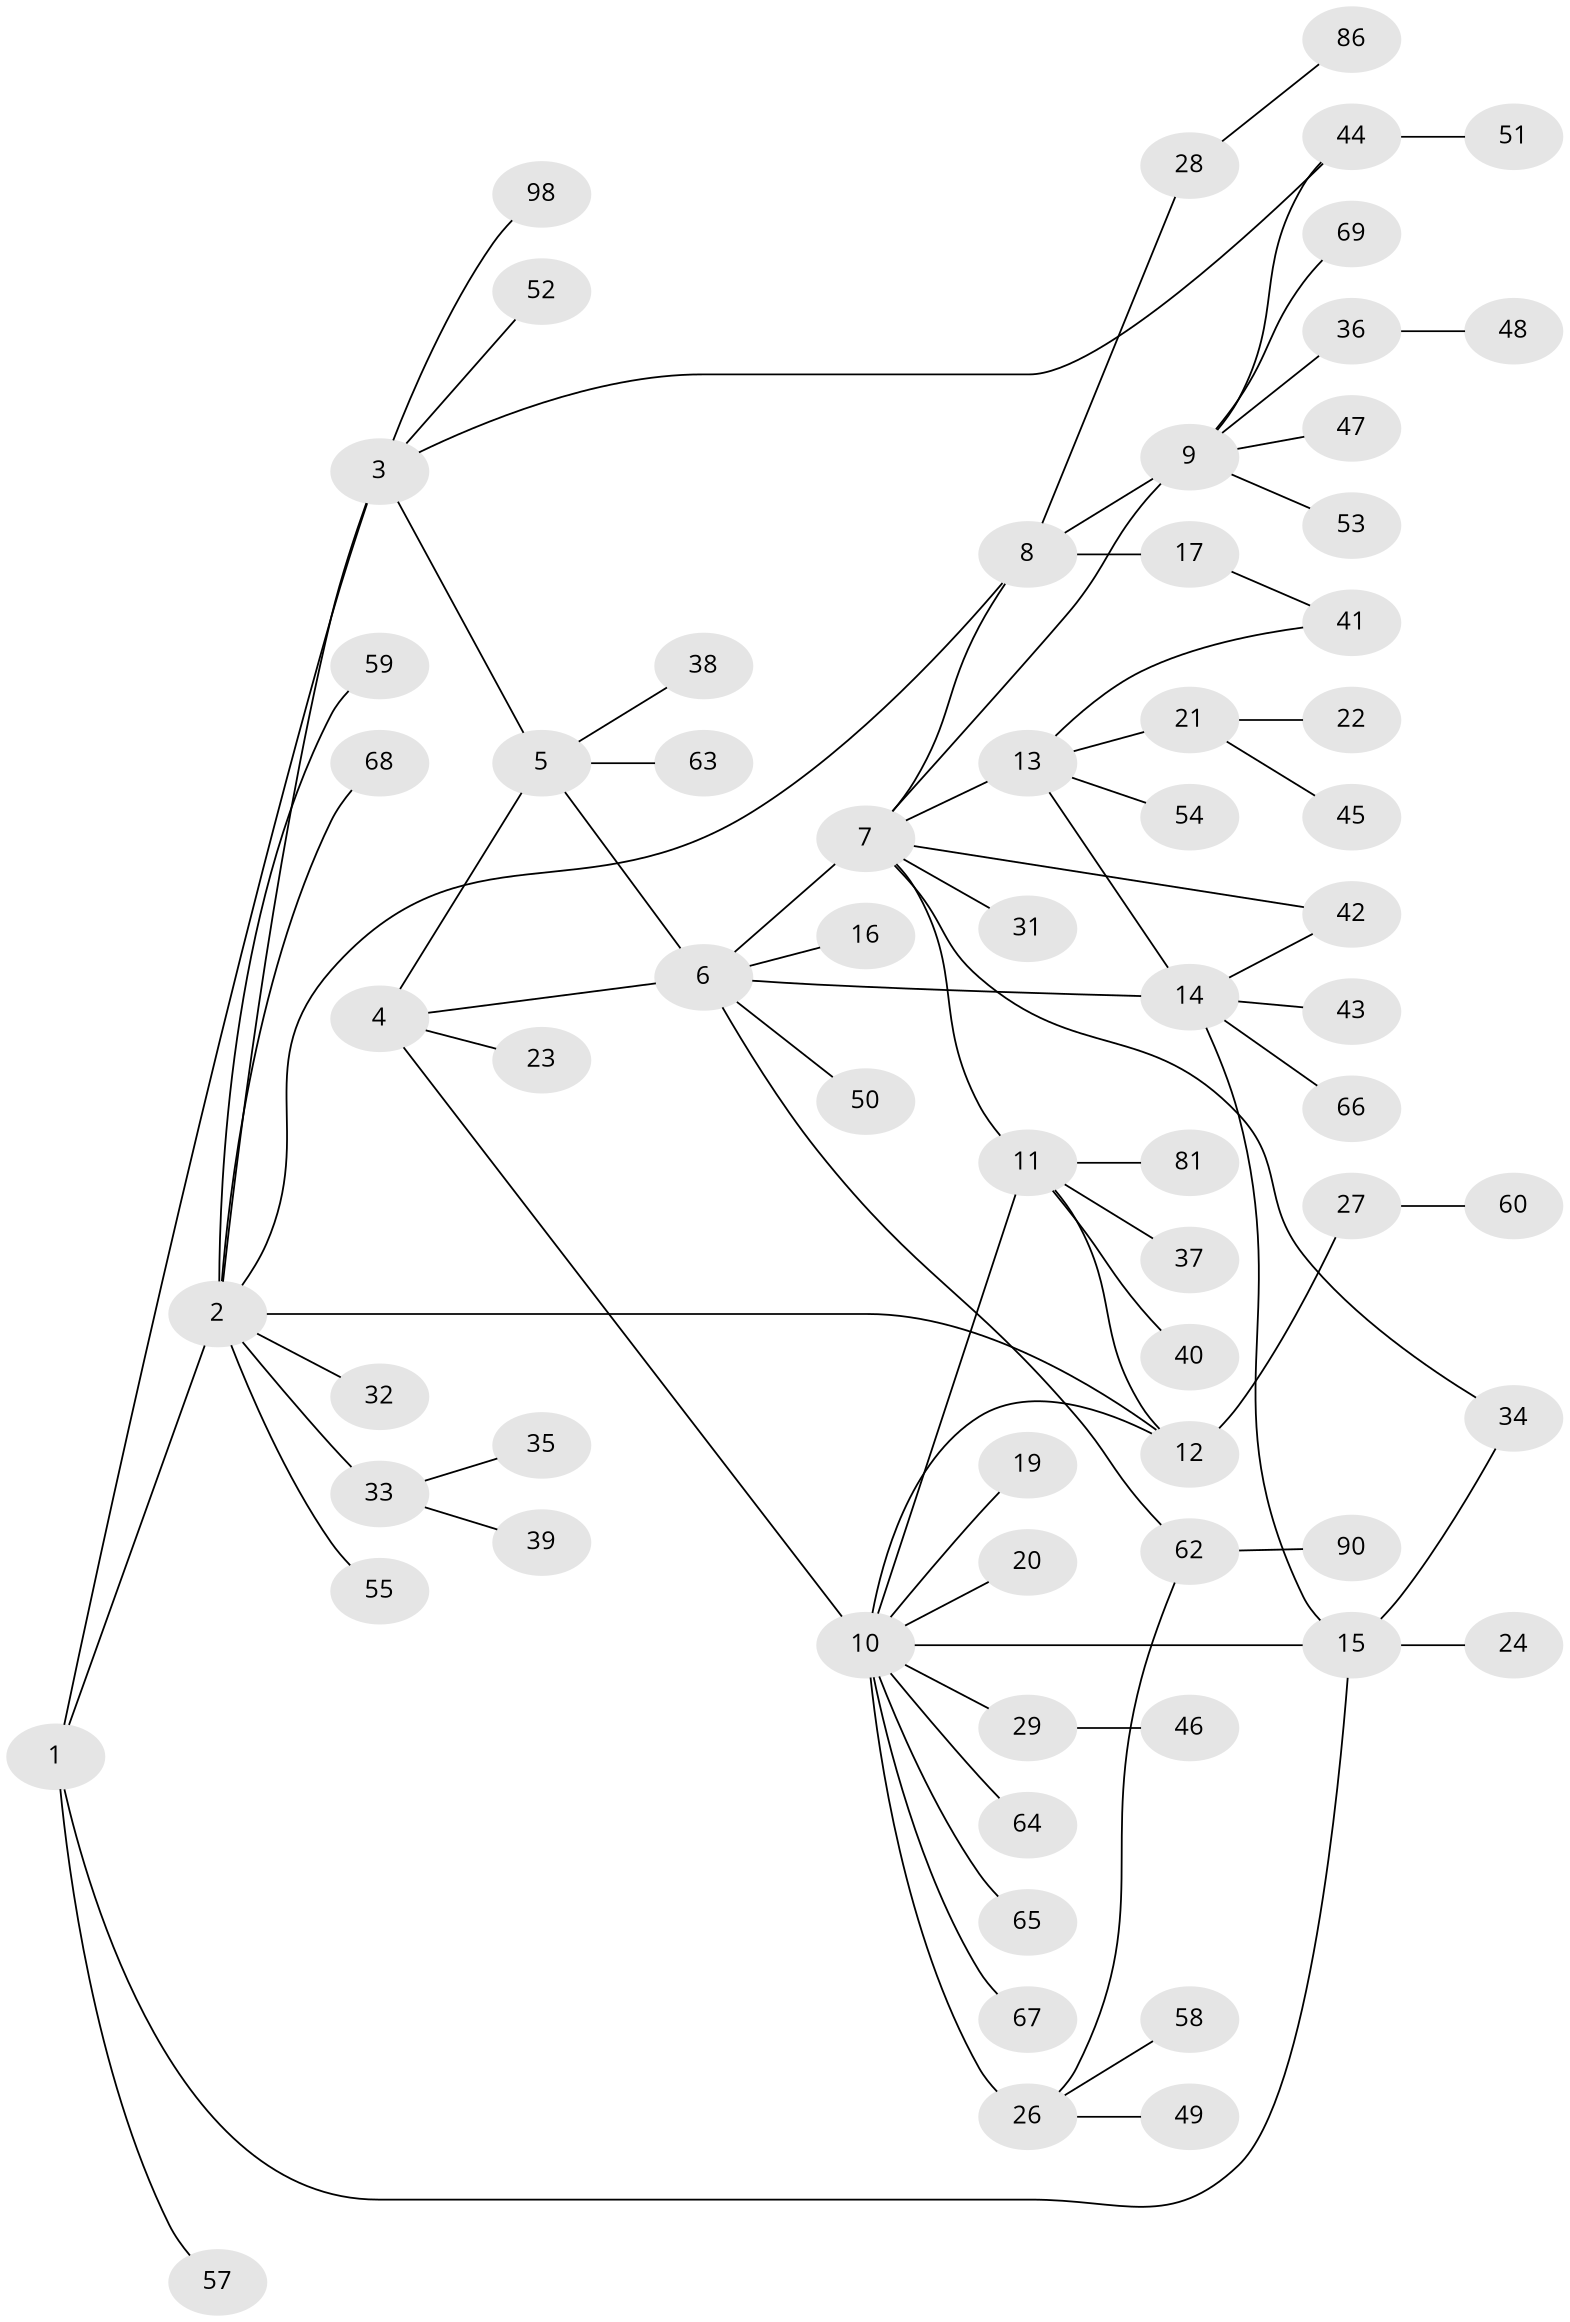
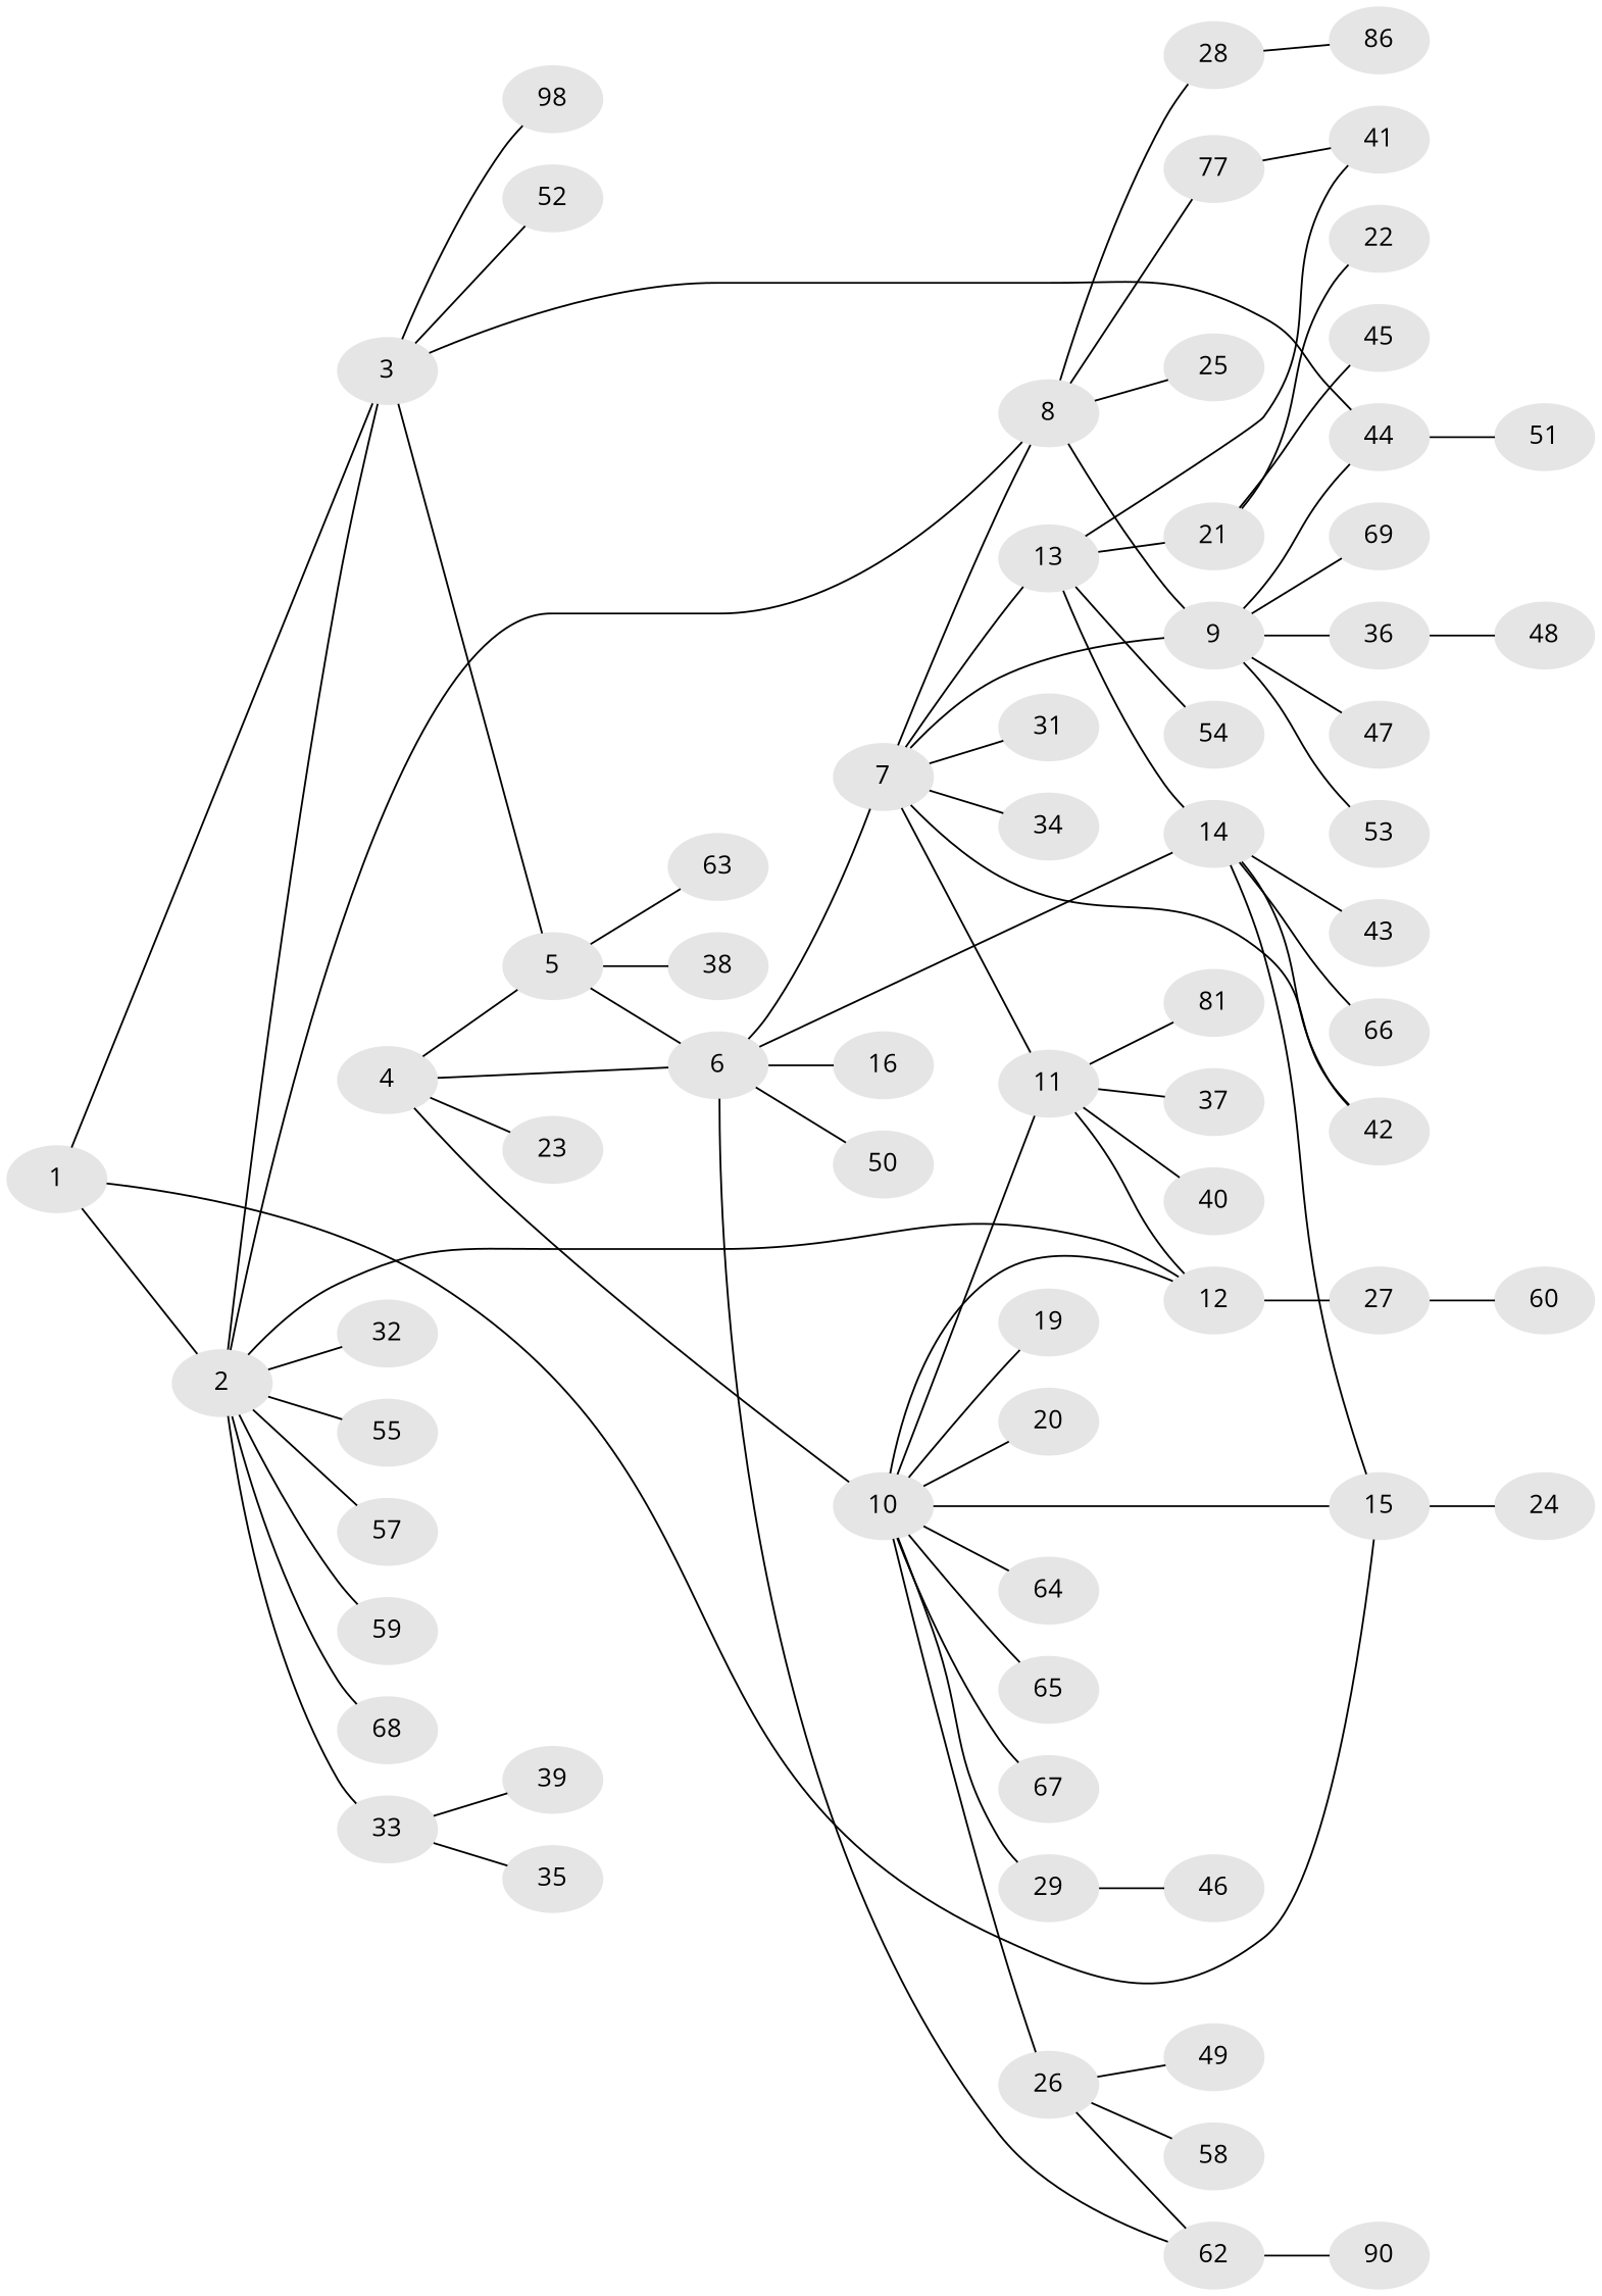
  graph {
    fontname="Open Sans"
    rankdir=LR
    node [color=gray90 fontname="Open Sans" style=filled]
    edge [fontname="Open Sans"]
    1
    2
    3
    15
    8
    12
    32
    33
    55
    57
    59
    68
    5
    n14 [label=98]
    44
    52
    34
    24
    9
-   17
+   17 [label=77]
+   25
    28
    27
    35
    39
    6
    38
    63
    51
    4
    10
    23
    7
    14
    16
    50
    62
    11
    19
    20
    26
    29
    64
    65
    67
    13
    31
    42
    43
    66
    n51 [label=90]
    36
    47
    53
    69
    37
    40
    n58 [label=81]
    21
    41
    54
    n62 [label=86]
    48
    49
    58
    46
    60
    22
    45
    1 -- 2
    1 -- 3
    1 -- 15
    2 -- 3
    2 -- 8
    2 -- 12
    2 -- 32
    2 -- 33
    2 -- 55
-   1 -- 57
+   2 -- 57
    2 -- 59
    2 -- 68
    3 -- 5
    3 -- n14
    3 -- 44
    3 -- 52
-   15 -- 34
    15 -- 24
    8 -- 9
    8 -- 17
+   8 -- 25
    8 -- 28
    12 -- 27
    33 -- 35
    33 -- 39
    5 -- 6
    5 -- 38
    5 -- 63
    44 -- 51
    9 -- 44
    9 -- 36
    9 -- 47
    9 -- 53
    9 -- 69
    17 -- 41
    28 -- n62
    27 -- 60
    6 -- 7
    6 -- 14
    6 -- 16
    6 -- 50
    6 -- 62
    4 -- 5
    4 -- 6
    4 -- 10
    4 -- 23
    10 -- 15
    10 -- 12
    10 -- 11
    10 -- 19
    10 -- 20
    10 -- 26
    10 -- 29
    10 -- 64
    10 -- 65
    10 -- 67
    7 -- 8
    7 -- 34
    7 -- 9
    7 -- 11
    7 -- 13
    7 -- 31
    7 -- 42
    14 -- 15
    14 -- 42
    14 -- 43
    14 -- 66
    62 -- n51
    11 -- 12
    11 -- 37
    11 -- 40
    11 -- n58
    26 -- 62
    26 -- 49
    26 -- 58
    29 -- 46
    13 -- 14
    13 -- 21
    13 -- 41
    13 -- 54
    36 -- 48
    21 -- 22
    21 -- 45
  }
